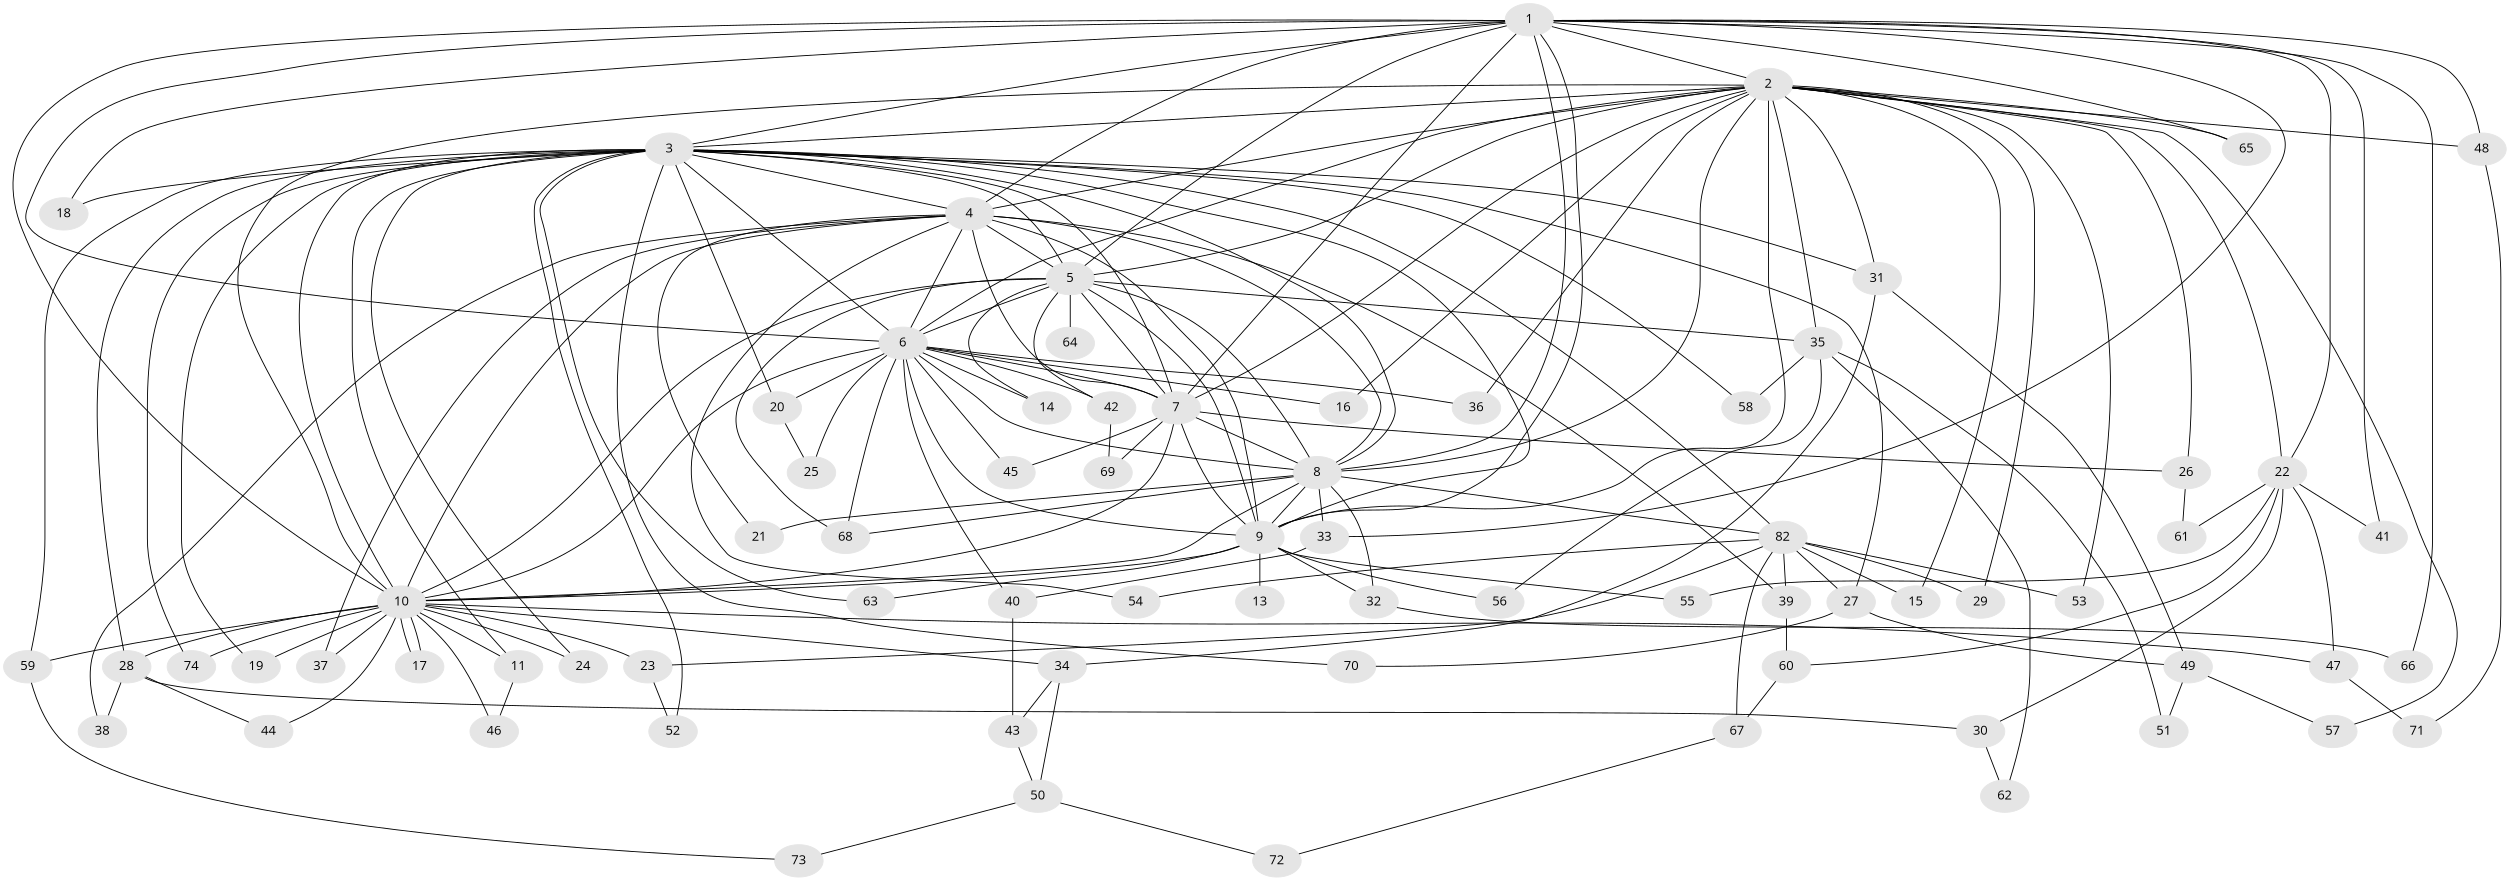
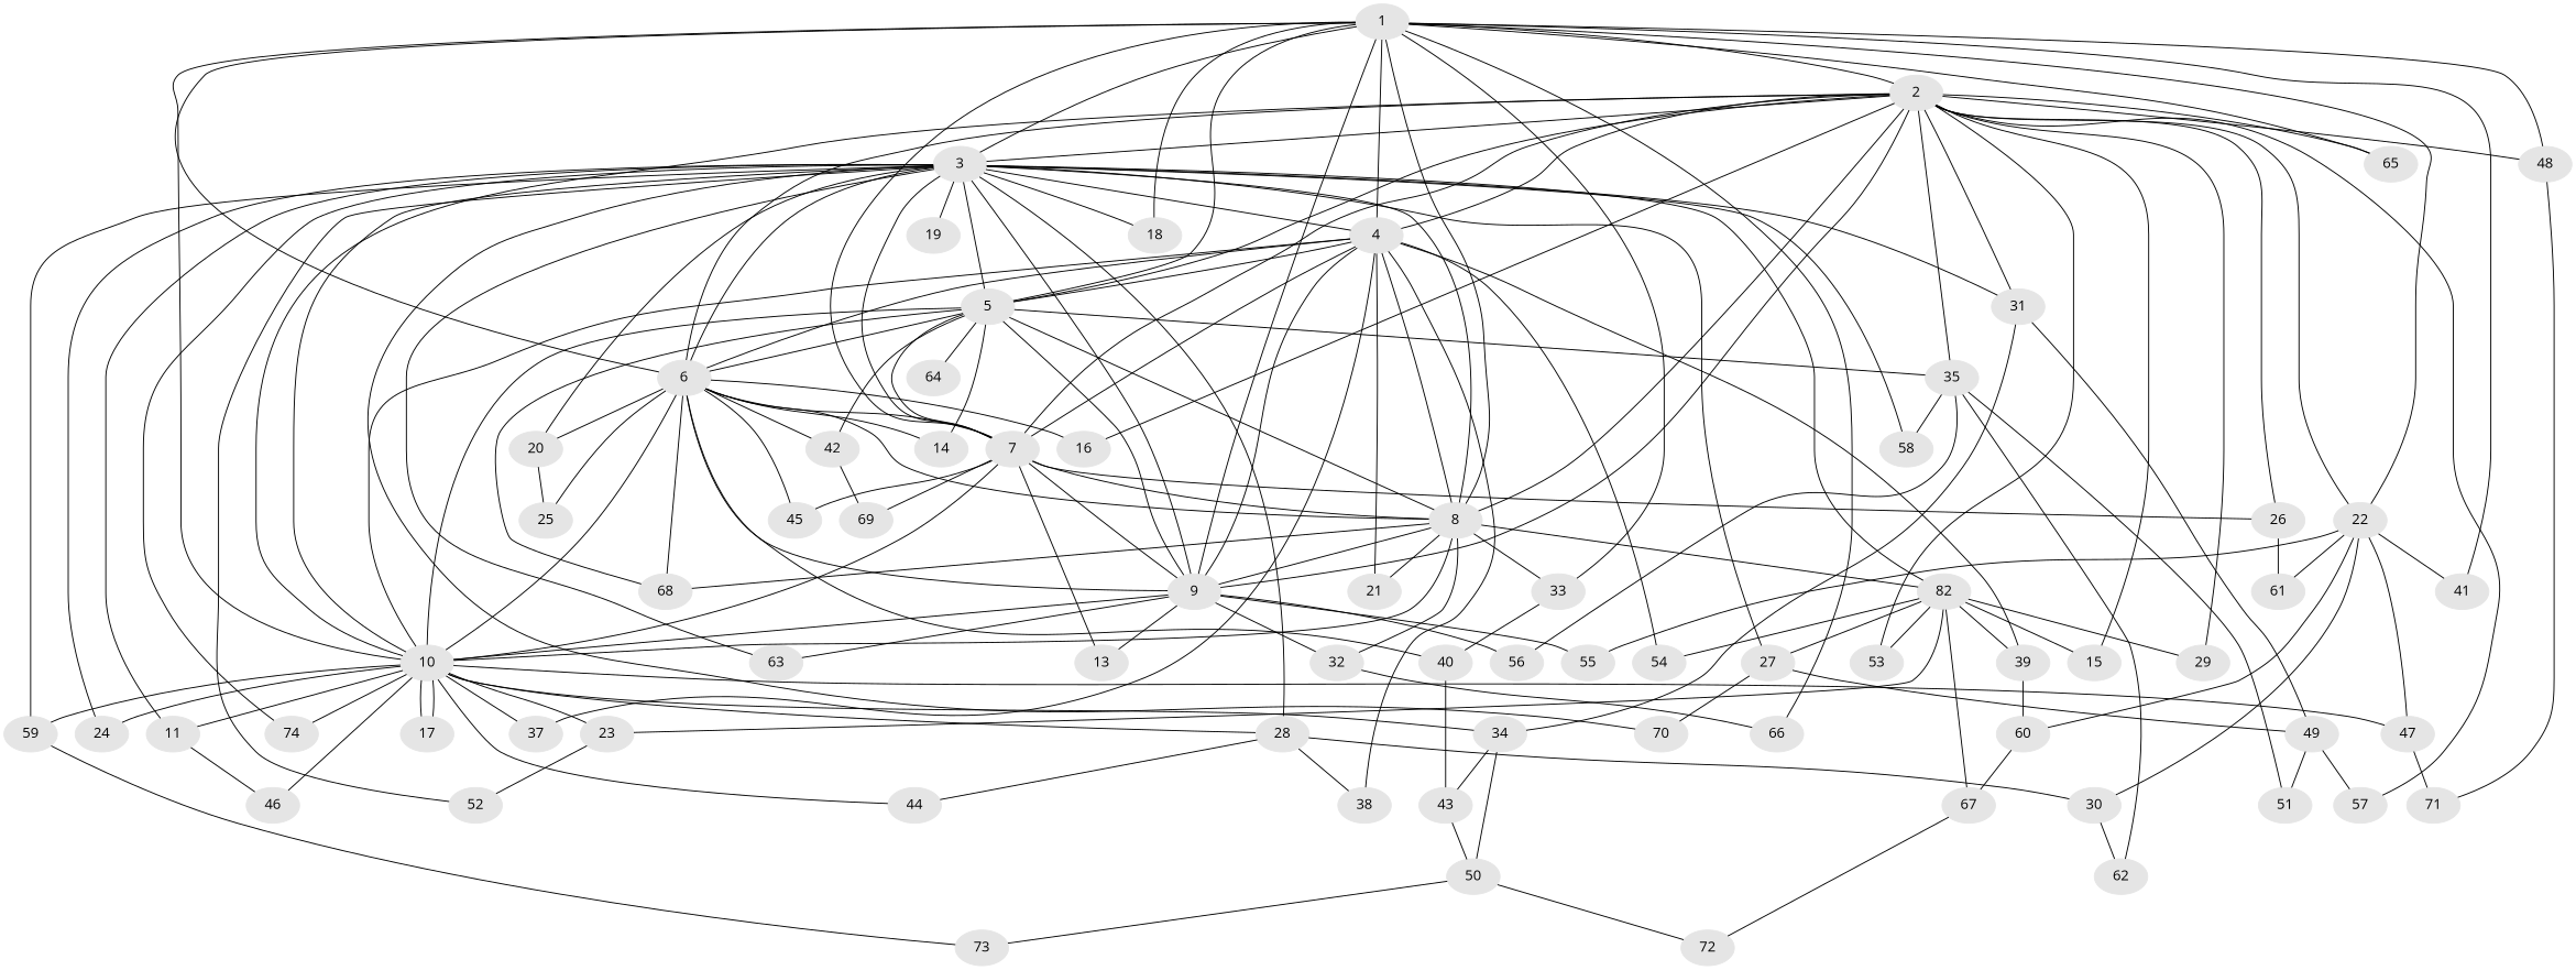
  graph {
    fontname="Open Sans"
    node [color=gray90 fontname="Open Sans" style=filled]
    edge [fontname="Open Sans"]
    1
    2
    3
    4
    5
    6
    7
    8
    9
    10
    18
    22
    33
    41
    48
    65
    66
    15
    16
    26
    29
    31
    35
-   36
    53
    57
    11
    n28 [label=82]
    19
    20
    24
    27
    28
    52
    58
    59
    63
    70
    74
    21
    37
    38
    39
    54
    14
    42
    64
    68
    25
    40
    45
    13
    69
    32
    55
    56
    17
    23
    34
    44
    46
    47
    30
    60
    61
    71
    49
    62
    51
    67
    73
    43
    50
    72
    1 -- 2
    1 -- 3
    1 -- 4
    1 -- 5
    1 -- 6
    1 -- 7
    1 -- 8
    1 -- 9
    1 -- 10
    1 -- 18
    1 -- 22
    1 -- 33
    1 -- 41
    1 -- 48
    1 -- 65
    1 -- 66
    2 -- 3
    2 -- 4
    2 -- 5
    2 -- 6
    2 -- 7
    2 -- 8
    2 -- 9
    2 -- 10
    2 -- 22
    2 -- 48
    2 -- 65
    2 -- 15
    2 -- 16
    2 -- 26
    2 -- 29
    2 -- 31
    2 -- 35
-   2 -- 36
    2 -- 53
    2 -- 57
    3 -- 4
    3 -- 5
    3 -- 6
    3 -- 7
    3 -- 8
    3 -- 9
    3 -- 10
    3 -- 18
    3 -- 31
    3 -- 11
    3 -- n28
    3 -- 19
    3 -- 20
    3 -- 24
    3 -- 27
    3 -- 28
    3 -- 52
    3 -- 58
    3 -- 59
    3 -- 63
    3 -- 70
    3 -- 74
    4 -- 5
    4 -- 6
    4 -- 7
    4 -- 8
    4 -- 9
    4 -- 10
    4 -- 21
    4 -- 37
    4 -- 38
    4 -- 39
    4 -- 54
    5 -- 6
    5 -- 7
    5 -- 8
    5 -- 9
    5 -- 10
    5 -- 35
    5 -- 14
    5 -- 42
    5 -- 64
    5 -- 68
    6 -- 7
    6 -- 8
    6 -- 9
    6 -- 10
    6 -- 16
-   6 -- 36
    6 -- 20
    6 -- 14
    6 -- 42
    6 -- 68
    6 -- 25
    6 -- 40
    6 -- 45
    7 -- 8
    7 -- 9
    7 -- 10
    7 -- 26
    7 -- 45
+   7 -- 13
    7 -- 69
    8 -- 9
    8 -- 10
    8 -- 33
    8 -- n28
    8 -- 21
    8 -- 68
    8 -- 32
    9 -- 10
    9 -- 63
    9 -- 13
    9 -- 32
    9 -- 55
    9 -- 56
    10 -- 11
-   10 -- 19
    10 -- 24
    10 -- 28
    10 -- 59
    10 -- 74
    10 -- 37
    10 -- 17
    10 -- 17
    10 -- 23
    10 -- 34
    10 -- 44
    10 -- 46
    10 -- 47
    22 -- 41
    22 -- 55
    22 -- 47
    22 -- 30
    22 -- 60
    22 -- 61
    33 -- 40
    48 -- 71
    26 -- 61
    31 -- 34
    31 -- 49
    35 -- 58
    35 -- 56
    35 -- 62
    35 -- 51
    11 -- 46
    n28 -- 15
    n28 -- 29
    n28 -- 53
    n28 -- 27
    n28 -- 39
    n28 -- 54
    n28 -- 23
    n28 -- 67
    20 -- 25
    27 -- 70
    27 -- 49
    28 -- 38
    28 -- 44
    28 -- 30
    59 -- 73
    39 -- 60
    42 -- 69
    40 -- 43
    32 -- 66
    23 -- 52
    34 -- 43
    34 -- 50
    47 -- 71
    30 -- 62
    60 -- 67
    49 -- 57
    49 -- 51
    67 -- 72
    43 -- 50
    50 -- 73
    50 -- 72
  }
